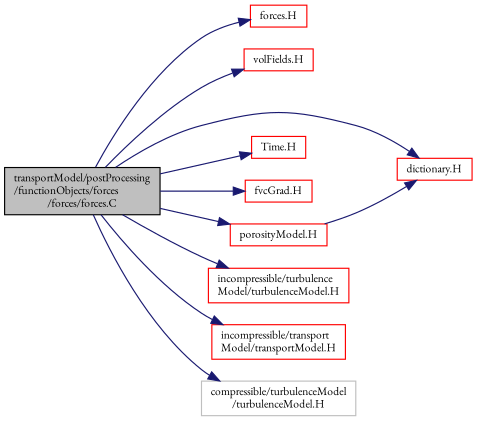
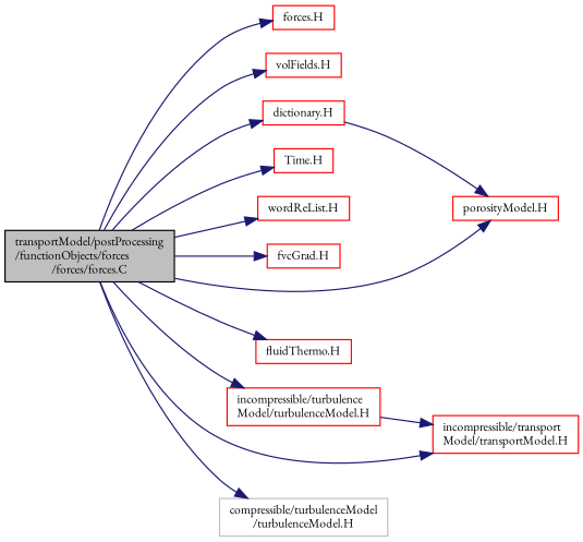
  digraph {
    fontname="EB Garamond"
    rankdir=LR
    node [color=red fontname="EB Garamond" fontsize=10 shape=record]
    edge [color=midnightblue fontname="EB Garamond" fontsize=10 labelfontname=FreeSans labelfontsize=10 style=solid]
    n1 [color=black fillcolor=grey75 fontcolor=black height=0.2 label="transportModel/postProcessing\l/functionObjects/forces\l/forces/forces.C" style=filled width=0.4]
    n2 [height=0.2 label="forces.H" width=0.4]
    n3 [height=0.2 label="volFields.H" width=0.4]
    n4 [height=0.2 label="dictionary.H" width=0.4]
    n5 [height=0.2 label="Time.H" width=0.4]
+   n6 [height=0.2 label="wordReList.H" width=0.4]
    n7 [height=0.2 label="fvcGrad.H" width=0.4]
    n8 [height=0.2 label="porosityModel.H" width=0.4]
+   n9 [height=0.2 label="fluidThermo.H" width=0.4]
    n10 [height=0.2 label="incompressible/turbulence\lModel/turbulenceModel.H" width=0.4]
    n11 [height=0.2 label="incompressible/transport\lModel/transportModel.H" width=0.4]
    n12 [color=grey75 height=0.2 label="compressible/turbulenceModel\l/turbulenceModel.H" width=0.4]
    n1 -> n2
    n1 -> n3
    n1 -> n4
    n1 -> n5
+   n1 -> n6
    n1 -> n7
    n1 -> n8
+   n1 -> n9
    n1 -> n10
    n1 -> n11
    n1 -> n12
-   n8 -> n4
+   n4 -> n8
+   n10 -> n11
  }
